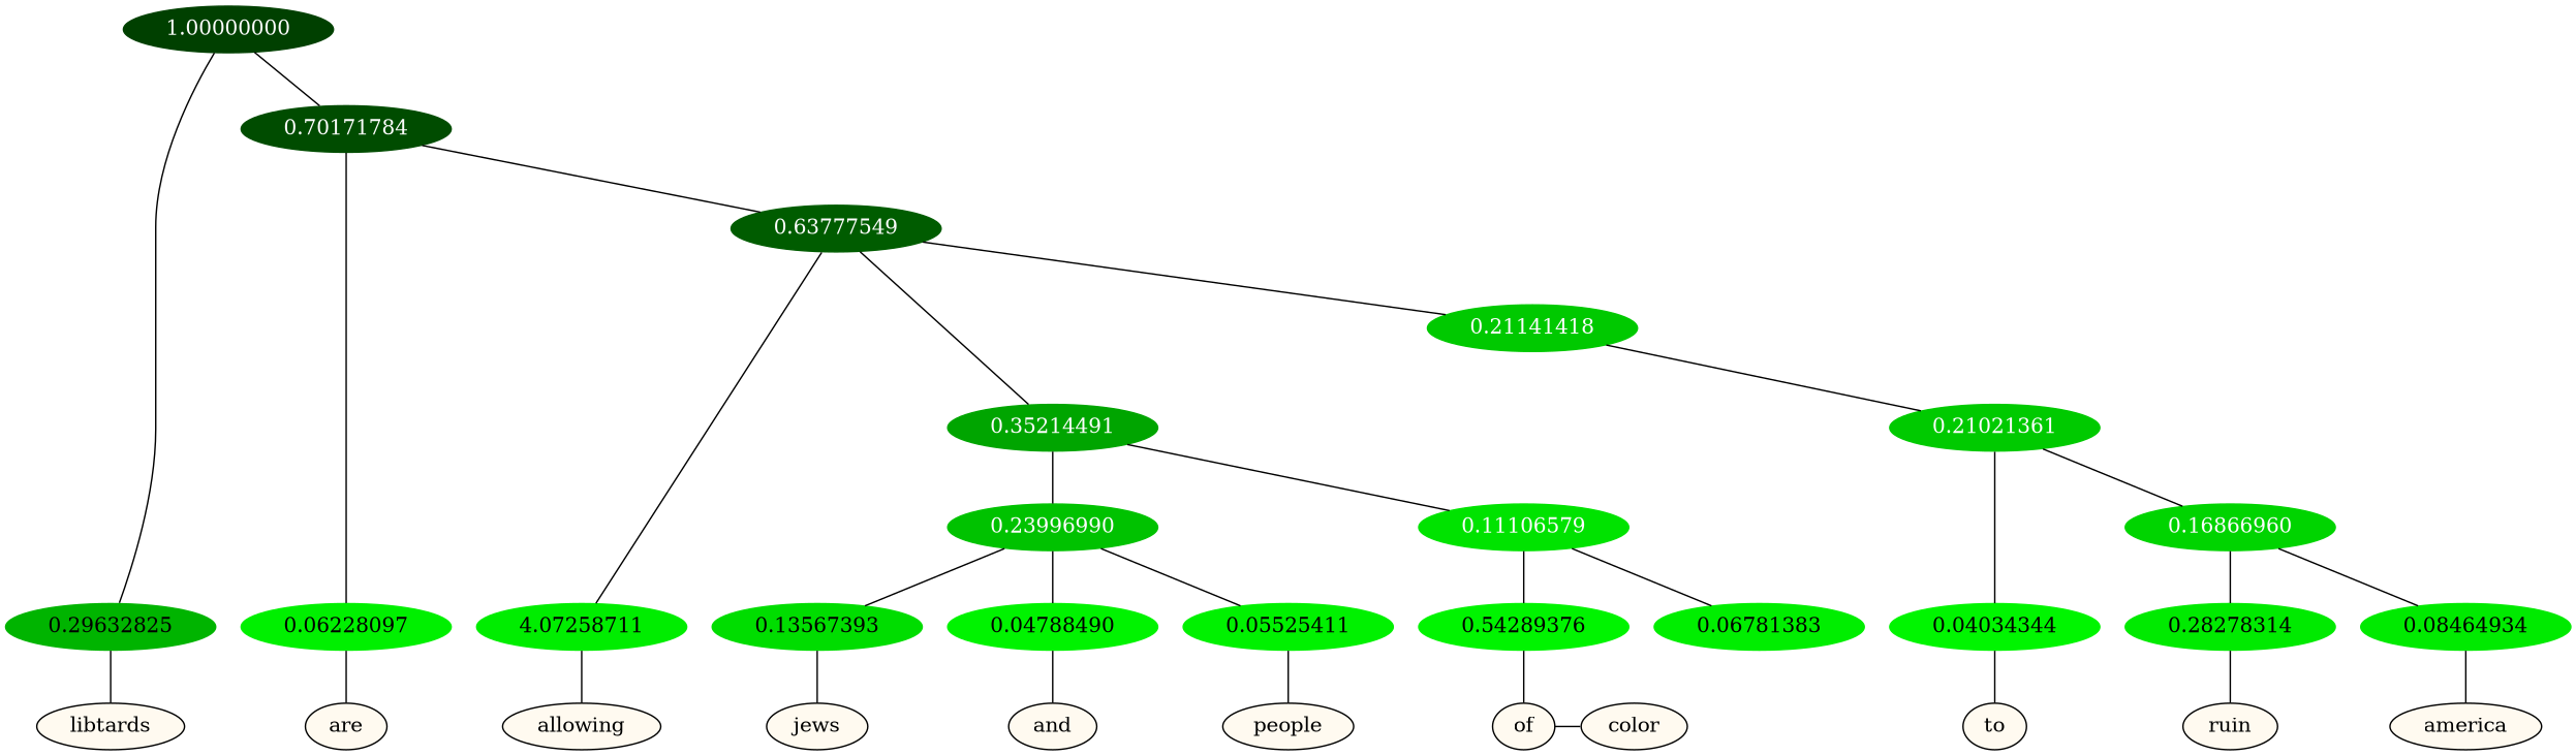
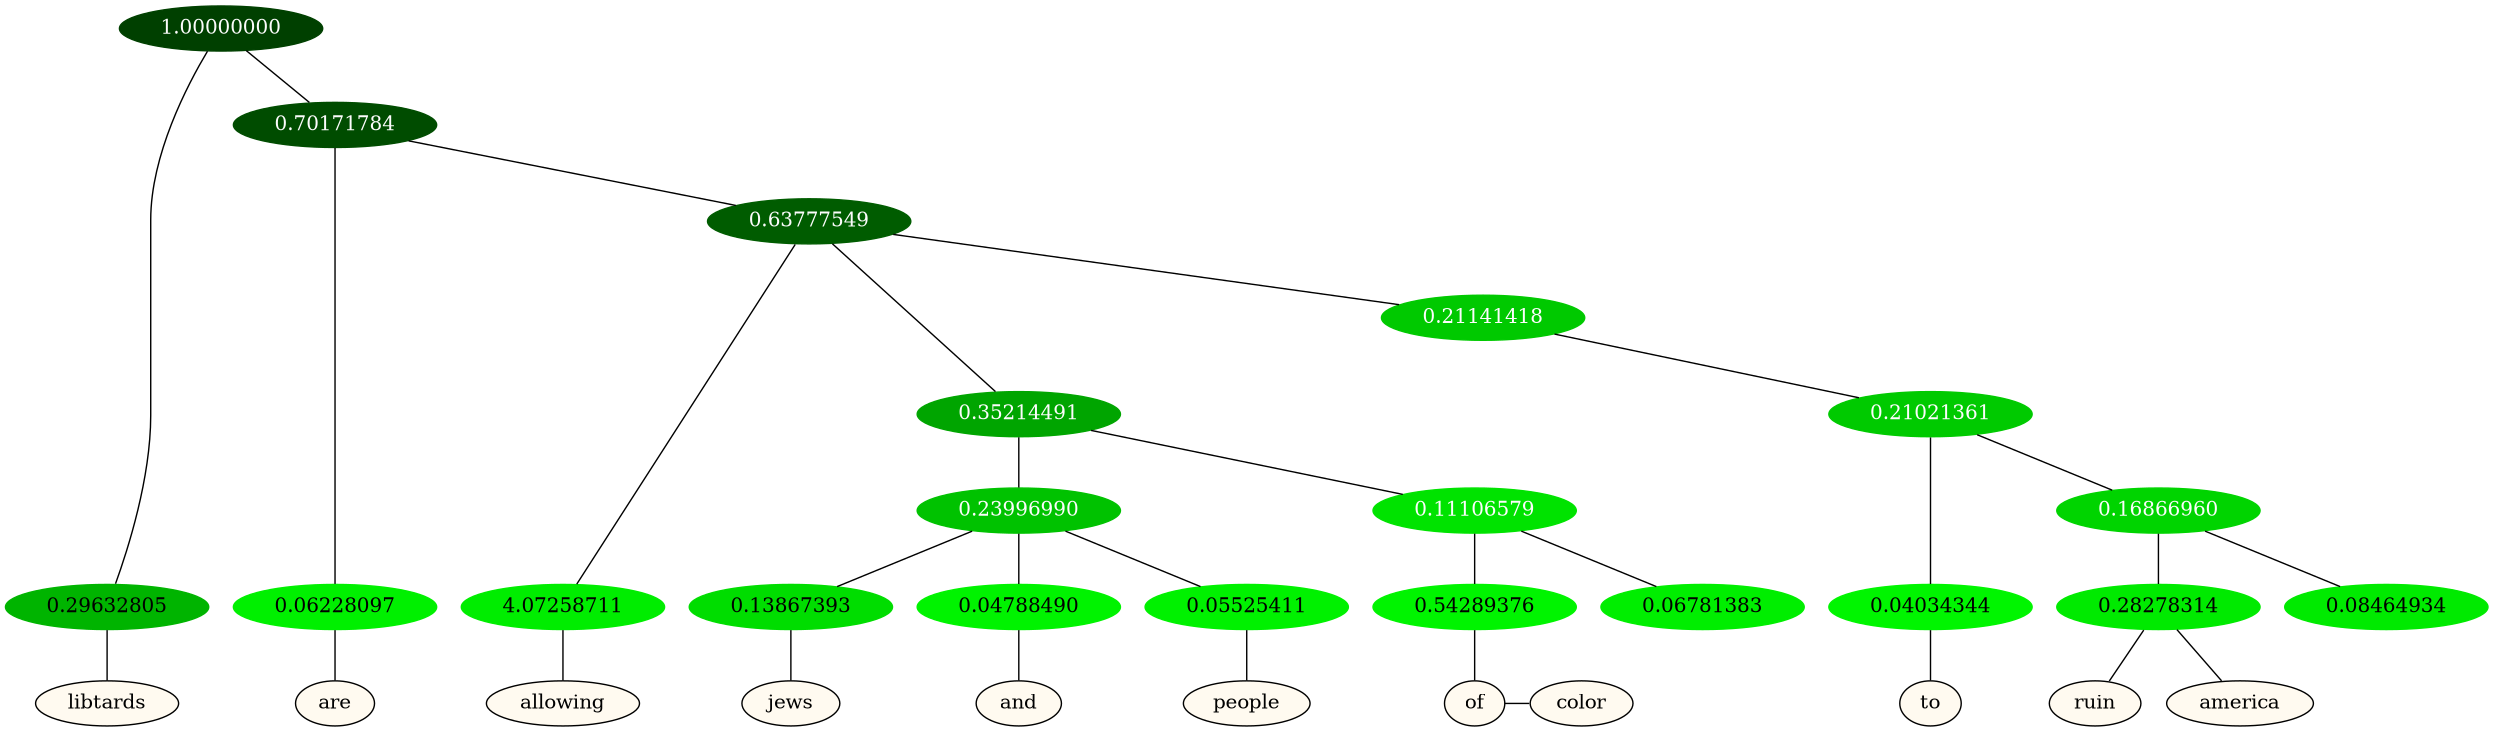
  graph {
    node [color=black format=png nodesep=0.001 ordering=out overlap_scaling=0.01 ranksep=0.001 style=filled]
    n1 [fillcolor=floralwhite height=0.15 label=libtards style="filled,solid" width=0.15]
    n2 [fillcolor=floralwhite height=0.15 label=are style="filled,solid" width=0.15]
    n3 [fillcolor=floralwhite height=0.15 label=allowing style="filled,solid" width=0.15]
    n4 [fillcolor=floralwhite height=0.15 label=jews style="filled,solid" width=0.15]
    n5 [fillcolor=floralwhite height=0.15 label=and style="filled,solid" width=0.15]
    n6 [fillcolor=floralwhite height=0.15 label=people style="filled,solid" width=0.15]
    n7 [fillcolor=floralwhite height=0.15 label=of style="filled,solid" width=0.15]
    n8 [fillcolor=floralwhite height=0.15 label=color style="filled,solid" width=0.15]
    n9 [fillcolor=floralwhite height=0.15 label=to style="filled,solid" width=0.15]
    n10 [fillcolor=floralwhite height=0.15 label=ruin style="filled,solid" width=0.15]
    n11 [fillcolor=floralwhite height=0.15 label=america style="filled,solid" width=0.15]
-   n12 [color="0.334 1.000 0.704" fontcolor=black height=0.15 label=0.29632825 width=0.15]
+   n12 [color="0.334 1.000 0.704" fontcolor=black height=0.15 label=0.29632805 width=0.15]
    n13 [color="0.334 1.000 0.938" fontcolor=black height=0.15 label=0.06228097 width=0.15]
    n14 [color="0.334 1.000 0.927" fontcolor=black height=0.15 label=4.07258711 width=0.15]
-   n15 [color="0.334 1.000 0.864" fontcolor=black height=0.15 label=0.13567393 width=0.15]
+   n15 [color="0.334 1.000 0.864" fontcolor=black height=0.15 label=0.13867393 width=0.15]
    n16 [color="0.334 1.000 0.952" fontcolor=black height=0.15 label=0.04788490 width=0.15]
    n17 [color="0.334 1.000 0.945" fontcolor=black height=0.15 label=0.05525411 width=0.15]
    n18 [color="0.334 1.000 0.957" fontcolor=black height=0.15 label=0.54289376 width=0.15]
    n19 [color="0.334 1.000 0.932" fontcolor=black height=0.15 label=0.06781383 width=0.15]
    n20 [color="0.334 1.000 0.960" fontcolor=black height=0.15 label=0.04034344 width=0.15]
    n21 [color="0.334 1.000 0.917" fontcolor=black height=0.15 label=0.28278314 width=0.15]
    n22 [color="0.334 1.000 0.915" fontcolor=black height=0.15 label=0.08464934 width=0.15]
    n23 [color="0.334 1.000 0.250" fontcolor=grey99 height=0.15 label=1.00000000 width=0.15]
    n24 [color="0.334 1.000 0.298" fontcolor=grey99 height=0.15 label=0.70171784 width=0.15]
    n25 [color="0.334 1.000 0.362" fontcolor=grey99 height=0.15 label=0.63777549 width=0.15]
    n26 [color="0.334 1.000 0.648" fontcolor=grey99 height=0.15 label=0.35214491 width=0.15]
    n27 [color="0.334 1.000 0.789" fontcolor=grey99 height=0.15 label=0.21141418 width=0.15]
    n28 [color="0.334 1.000 0.760" fontcolor=grey99 height=0.15 label=0.23996990 width=0.15]
    n29 [color="0.334 1.000 0.889" fontcolor=grey99 height=0.15 label=0.11106579 width=0.15]
    n30 [color="0.334 1.000 0.790" fontcolor=grey99 height=0.15 label=0.21021361 width=0.15]
    n31 [color="0.334 1.000 0.831" fontcolor=grey99 height=0.15 label=0.16866960 width=0.15]
    subgraph sub_1 {
      rank=same
      n1
      n2
      n3
      n4
      n5
      n6
      n7
      n8
      n9
      n10
      n11
    }
    subgraph sub_2 {
      rank=same
      n12
      n13
      n14
      n15
      n16
      n17
      n18
      n19
      n20
      n21
      n22
    }
    n7 -- n8
    n12 -- n1
    n13 -- n2
    n14 -- n3
    n15 -- n4
    n16 -- n5
    n17 -- n6
    n18 -- n7
    n20 -- n9
    n21 -- n10
-   n22 -- n11
+   n21 -- n11
    n23 -- n12
    n23 -- n24
    n24 -- n13
    n24 -- n25
    n25 -- n14
    n25 -- n26
    n25 -- n27
    n26 -- n28
    n26 -- n29
    n27 -- n30
    n28 -- n15
    n28 -- n16
    n28 -- n17
    n29 -- n18
    n29 -- n19
    n30 -- n20
    n30 -- n31
    n31 -- n21
    n31 -- n22
  }
